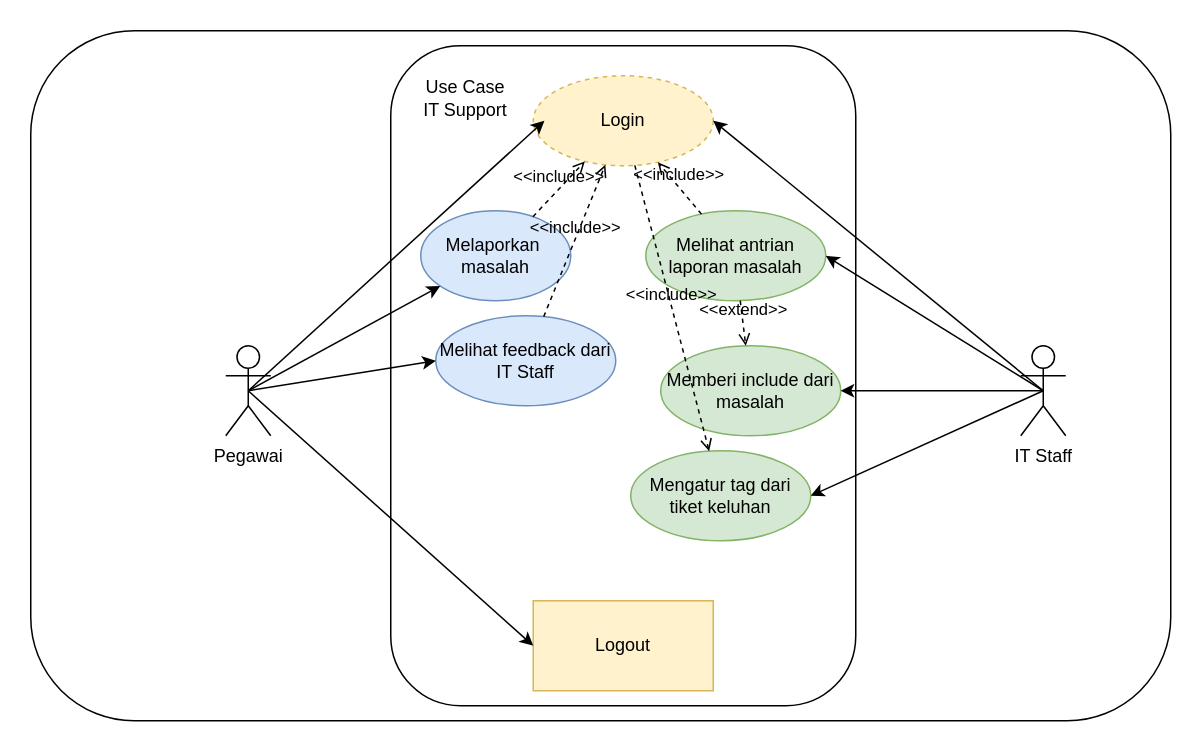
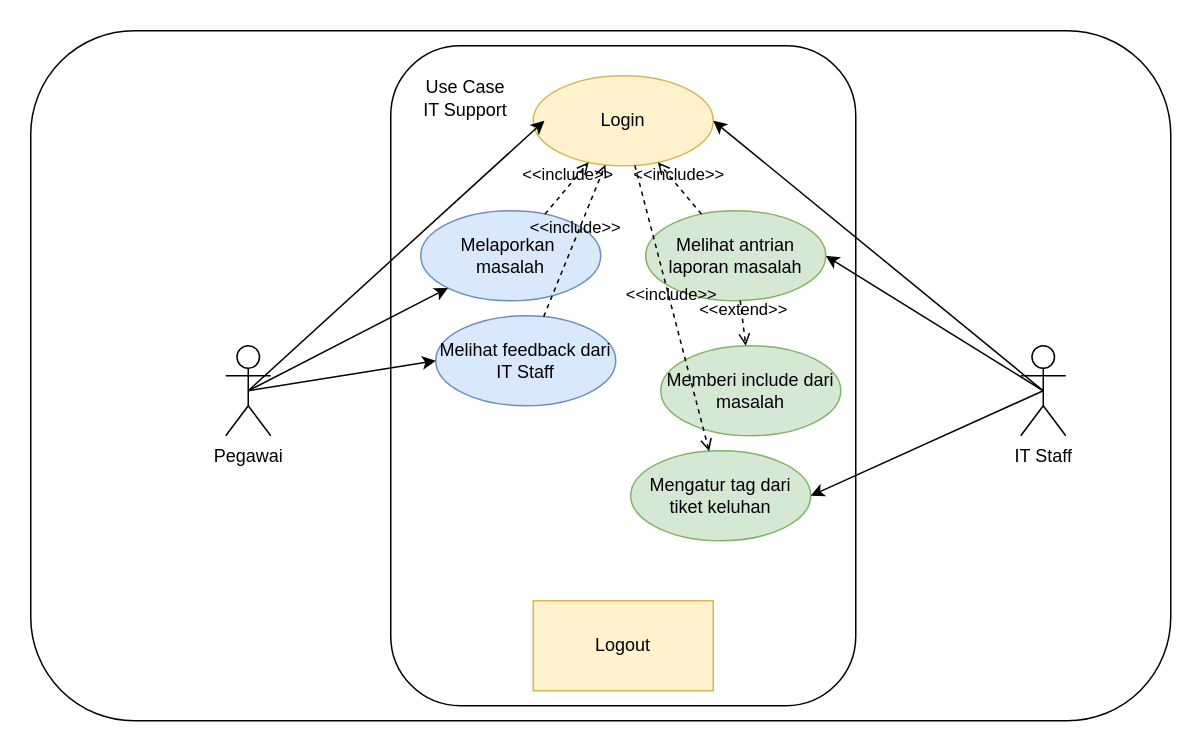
  <mxCell id="0" />
  <mxCell id="1" parent="0" />
  <mxCell id="2" value="" style="rounded=1;whiteSpace=wrap;html=1;" vertex="1" parent="1"><mxGeometry x="20" y="20" width="760" height="460" as="geometry" /></mxCell>
  <mxCell id="3" value="Pegawai" style="shape=umlActor;verticalLabelPosition=bottom;verticalAlign=top;html=1;" vertex="1" parent="1"><mxGeometry x="150" y="230" width="30" height="60" as="geometry" /></mxCell>
  <mxCell id="4" value="IT Staff" style="shape=umlActor;verticalLabelPosition=bottom;verticalAlign=top;html=1;" vertex="1" parent="1"><mxGeometry x="680" y="230" width="30" height="60" as="geometry" /></mxCell>
  <mxCell id="5" value="" style="rounded=1;whiteSpace=wrap;html=1;" vertex="1" parent="1"><mxGeometry x="260" y="30" width="310" height="440" as="geometry" /></mxCell>
  <mxCell id="6" value="Use Case IT Support" style="text;html=1;align=center;verticalAlign=middle;whiteSpace=wrap;rounded=0;" vertex="1" parent="1"><mxGeometry x="280" y="50" width="60" height="30" as="geometry" /></mxCell>
- <mxCell id="7" value="Login" style="ellipse;whiteSpace=wrap;html=1;fillColor=#fff2cc;strokeColor=#d6b656;dashed=1;" vertex="1" parent="1"><mxGeometry x="355" y="50" width="120" height="60" as="geometry" /></mxCell>
+ <mxCell id="7" value="Login" style="ellipse;whiteSpace=wrap;html=1;fillColor=#fff2cc;strokeColor=#d6b656;" vertex="1" parent="1"><mxGeometry x="355" y="50" width="120" height="60" as="geometry" /></mxCell>
  <mxCell id="8" value="Logout" style="whiteSpace=wrap;html=1;fillColor=#fff2cc;strokeColor=#d6b656;rounded=0;" vertex="1" parent="1"><mxGeometry x="355" y="400" width="120" height="60" as="geometry" /></mxCell>
  <mxCell id="9" value="Melihat feedback dari IT Staff" style="ellipse;whiteSpace=wrap;html=1;fillColor=#dae8fc;strokeColor=#6c8ebf;" vertex="1" parent="1"><mxGeometry x="290" y="210" width="120" height="60" as="geometry" /></mxCell>
- <mxCell id="10" value="Melaporkan&amp;nbsp;&lt;div&gt;masalah&lt;/div&gt;" style="ellipse;whiteSpace=wrap;html=1;fillColor=#dae8fc;strokeColor=#6c8ebf;" vertex="1" parent="1"><mxGeometry x="280" y="140" width="100" height="60" as="geometry" /></mxCell>
+ <mxCell id="10" value="Melaporkan&amp;nbsp;&lt;div&gt;masalah&lt;/div&gt;" style="ellipse;whiteSpace=wrap;html=1;fillColor=#dae8fc;strokeColor=#6c8ebf;" vertex="1" parent="1"><mxGeometry x="280" y="140" width="120" height="60" as="geometry" /></mxCell>
  <mxCell id="11" value="Mengatur tag dari tiket keluhan" style="ellipse;whiteSpace=wrap;html=1;fillColor=#d5e8d4;strokeColor=#82b366;" vertex="1" parent="1"><mxGeometry x="420" y="300" width="120" height="60" as="geometry" /></mxCell>
  <mxCell id="12" value="Memberi include dari masalah" style="ellipse;whiteSpace=wrap;html=1;fillColor=#d5e8d4;strokeColor=#82b366;" vertex="1" parent="1"><mxGeometry x="440" y="230" width="120" height="60" as="geometry" /></mxCell>
  <mxCell id="13" value="Melihat antrian laporan masalah" style="ellipse;whiteSpace=wrap;html=1;fillColor=#d5e8d4;strokeColor=#82b366;" vertex="1" parent="1"><mxGeometry x="430" y="140" width="120" height="60" as="geometry" /></mxCell>
  <mxCell id="14" value="&amp;lt;&amp;lt;include&amp;gt;&amp;gt;" style="html=1;verticalAlign=bottom;labelBackgroundColor=none;endArrow=open;endFill=0;dashed=1;rounded=0;" edge="1" parent="1" source="10" target="7"><mxGeometry width="160" relative="1" as="geometry"><mxPoint x="310" y="280" as="sourcePoint" /><mxPoint x="470" y="280" as="targetPoint" /></mxGeometry></mxCell>
  <mxCell id="15" value="&amp;lt;&amp;lt;include&amp;gt;&amp;gt;" style="html=1;verticalAlign=bottom;labelBackgroundColor=none;endArrow=open;endFill=0;dashed=1;rounded=0;" edge="1" parent="1" source="13" target="7"><mxGeometry width="160" relative="1" as="geometry"><mxPoint x="310" y="280" as="sourcePoint" /><mxPoint x="470" y="280" as="targetPoint" /></mxGeometry></mxCell>
  <mxCell id="16" value="&amp;lt;&amp;lt;extend&amp;gt;&amp;gt;" style="html=1;verticalAlign=bottom;labelBackgroundColor=none;endArrow=open;endFill=0;dashed=1;rounded=0;" edge="1" parent="1" source="13" target="12"><mxGeometry width="160" relative="1" as="geometry"><mxPoint x="310" y="280" as="sourcePoint" /><mxPoint x="500" y="220" as="targetPoint" /></mxGeometry></mxCell>
  <mxCell id="17" value="" style="endArrow=classic;html=1;rounded=0;exitX=0.5;exitY=0.5;exitDx=0;exitDy=0;exitPerimeter=0;" edge="1" parent="1" source="3" target="10"><mxGeometry width="50" height="50" relative="1" as="geometry"><mxPoint x="370" y="300" as="sourcePoint" /><mxPoint x="420" y="250" as="targetPoint" /></mxGeometry></mxCell>
  <mxCell id="18" value="" style="endArrow=classic;html=1;rounded=0;exitX=0.5;exitY=0.5;exitDx=0;exitDy=0;exitPerimeter=0;entryX=0.062;entryY=0.5;entryDx=0;entryDy=0;entryPerimeter=0;" edge="1" parent="1" source="3" target="7"><mxGeometry width="50" height="50" relative="1" as="geometry"><mxPoint x="370" y="300" as="sourcePoint" /><mxPoint x="420" y="250" as="targetPoint" /></mxGeometry></mxCell>
  <mxCell id="19" value="" style="endArrow=classic;startArrow=none;html=1;rounded=0;exitX=0.5;exitY=0.5;exitDx=0;exitDy=0;exitPerimeter=0;entryX=0;entryY=0.5;entryDx=0;entryDy=0;startFill=0;" edge="1" parent="1" source="3" target="9"><mxGeometry width="50" height="50" relative="1" as="geometry"><mxPoint x="370" y="300" as="sourcePoint" /><mxPoint x="420" y="250" as="targetPoint" /></mxGeometry></mxCell>
- <mxCell id="20" value="" style="endArrow=classic;html=1;rounded=0;exitX=0.5;exitY=0.5;exitDx=0;exitDy=0;exitPerimeter=0;entryX=0;entryY=0.5;entryDx=0;entryDy=0;" edge="1" parent="1" source="3" target="8"><mxGeometry width="50" height="50" relative="1" as="geometry"><mxPoint x="370" y="300" as="sourcePoint" /><mxPoint x="420" y="250" as="targetPoint" /></mxGeometry></mxCell>
  <mxCell id="21" value="" style="endArrow=classic;html=1;rounded=0;entryX=1;entryY=0.5;entryDx=0;entryDy=0;exitX=0.5;exitY=0.5;exitDx=0;exitDy=0;exitPerimeter=0;" edge="1" parent="1" source="4" target="7"><mxGeometry width="50" height="50" relative="1" as="geometry"><mxPoint x="370" y="320" as="sourcePoint" /><mxPoint x="420" y="270" as="targetPoint" /></mxGeometry></mxCell>
  <mxCell id="22" value="" style="endArrow=classic;html=1;rounded=0;entryX=1;entryY=0.5;entryDx=0;entryDy=0;exitX=0.5;exitY=0.5;exitDx=0;exitDy=0;exitPerimeter=0;" edge="1" parent="1" source="4" target="13"><mxGeometry width="50" height="50" relative="1" as="geometry"><mxPoint x="675" y="270" as="sourcePoint" /><mxPoint x="485" y="110" as="targetPoint" /></mxGeometry></mxCell>
  <mxCell id="23" value="" style="endArrow=classic;html=1;rounded=0;entryX=1;entryY=0.5;entryDx=0;entryDy=0;exitX=0.5;exitY=0.5;exitDx=0;exitDy=0;exitPerimeter=0;" edge="1" parent="1" source="4" target="11"><mxGeometry width="50" height="50" relative="1" as="geometry"><mxPoint x="690" y="270" as="sourcePoint" /><mxPoint x="420" y="270" as="targetPoint" /></mxGeometry></mxCell>
- <mxCell id="24" value="" style="endArrow=classic;html=1;rounded=0;entryX=1;entryY=0.5;entryDx=0;entryDy=0;exitX=0.5;exitY=0.5;exitDx=0;exitDy=0;exitPerimeter=0;" edge="1" parent="1" source="4" target="12"><mxGeometry width="50" height="50" relative="1" as="geometry"><mxPoint x="370" y="320" as="sourcePoint" /><mxPoint x="420" y="270" as="targetPoint" /></mxGeometry></mxCell>
  <mxCell id="25" value="&amp;lt;&amp;lt;include&amp;gt;&amp;gt;" style="html=1;verticalAlign=bottom;labelBackgroundColor=none;endArrow=open;endFill=0;dashed=1;rounded=0;" edge="1" parent="1" source="9" target="7"><mxGeometry width="160" relative="1" as="geometry"><mxPoint x="310" y="250" as="sourcePoint" /><mxPoint x="470" y="250" as="targetPoint" /></mxGeometry></mxCell>
  <mxCell id="26" value="&amp;lt;&amp;lt;include&amp;gt;&amp;gt;" style="html=1;verticalAlign=bottom;labelBackgroundColor=none;endArrow=open;endFill=0;dashed=1;rounded=0;" edge="1" parent="1" source="7" target="11"><mxGeometry width="160" relative="1" as="geometry"><mxPoint x="270" y="300" as="sourcePoint" /><mxPoint x="430" y="300" as="targetPoint" /></mxGeometry></mxCell>
